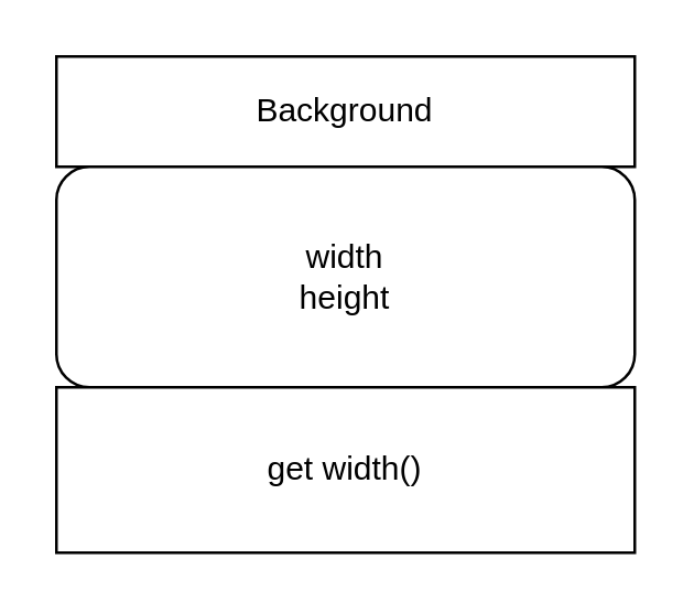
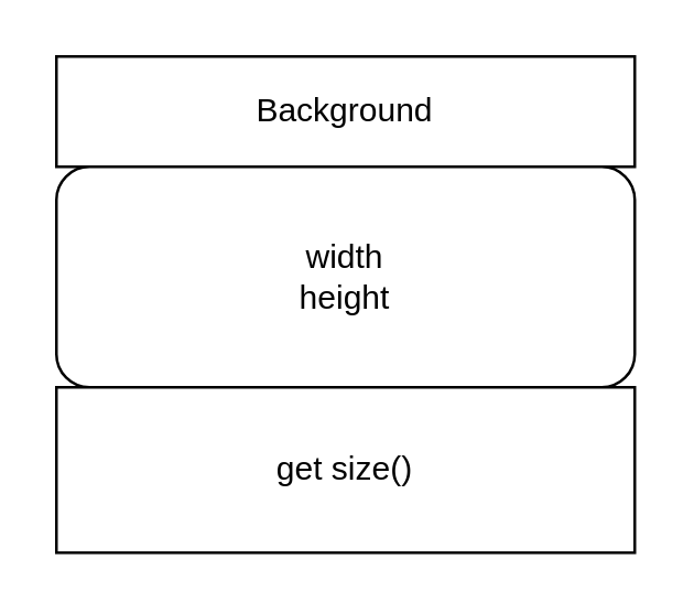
  <mxCell id="0" />
  <mxCell id="1" parent="0" />
  <mxCell id="2" value="Background" style="rounded=0;whiteSpace=wrap;html=1;" vertex="1" parent="1"><mxGeometry x="20" y="20" width="210" height="40" as="geometry" /></mxCell>
  <mxCell id="3" value="width&lt;br&gt;height" style="whiteSpace=wrap;html=1;rounded=1;" vertex="1" parent="1"><mxGeometry x="20" y="60" width="210" height="80" as="geometry" /></mxCell>
- <mxCell id="4" value="get width()" style="rounded=0;whiteSpace=wrap;html=1;" vertex="1" parent="1"><mxGeometry x="20" y="140" width="210" height="60" as="geometry" /></mxCell>
+ <mxCell id="4" value="get size()" style="rounded=0;whiteSpace=wrap;html=1;" vertex="1" parent="1"><mxGeometry x="20" y="140" width="210" height="60" as="geometry" /></mxCell>
